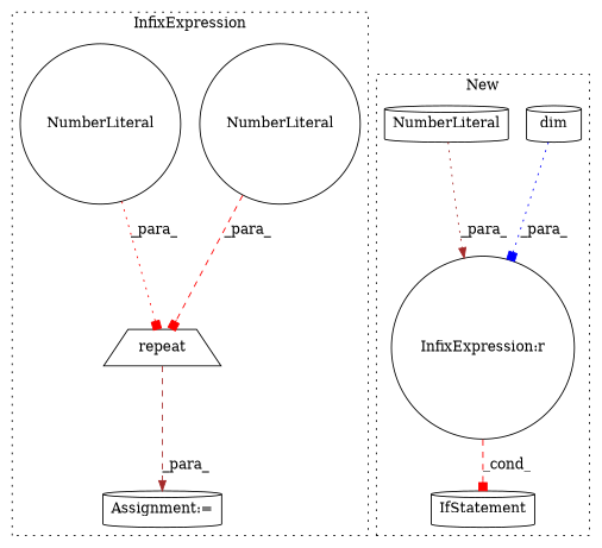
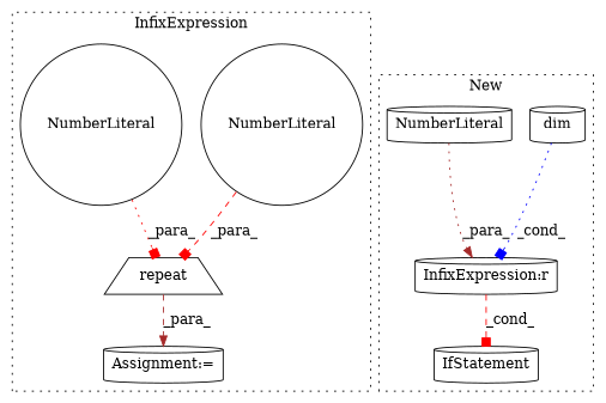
  digraph {
    node [a=34 l=1 shape=cylinder]
    edge [arrowhead=box color=red style=dashed]
    n1 [a=32 l="7,1" label=repeat s="5804,5828" shape=trapezium]
    n2 [label=NumberLiteral s=5827 shape=circle]
    n3 [label=NumberLiteral s=5825 shape=circle]
    n4 [a=7 label="Assignment:=" s=5780]
    n5 [a=32 l=5 label=dim s=5005]
    n6 [a=25 l="4,2" label=IfStatement s="4994,5015"]
-   n7 [a=27 l=4 label="InfixExpression:r" s=5010 shape=circle]
+   n7 [a=27 l=4 label="InfixExpression:r" s=5010]
    n8 [label=NumberLiteral s=5014]
    subgraph cluster_1 {
      label=InfixExpression
      style=dotted
      n1
      n2
      n3
      n4
    }
    subgraph cluster_2 {
      label=New
      style=dotted
      n5
      n6
      n7
      n8
    }
    n1 -> n4 [arrowhead=normal color=brown label=_para_]
    n2 -> n1 [label=_para_]
    n3 -> n1 [label=_para_ style=dotted]
-   n5 -> n7 [color=blue label=_para_ style=dotted]
+   n5 -> n7 [color=blue label=_cond_ style=dotted]
    n7 -> n6 [label=_cond_]
    n8 -> n7 [arrowhead=normal color=brown label=_para_ style=dotted]
  }
